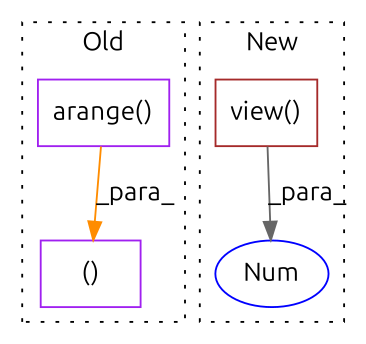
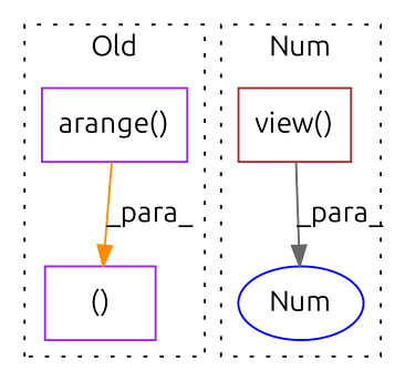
  digraph {
    fontname=Ubuntu
    node [a=75 color=purple fontname=Ubuntu shape=box]
    edge [fontname=Ubuntu]
    n1 [l="13,1" label="arange()" s="2878,2912"]
    n2 [a=54 l=7 label="()" s=2913]
    n3 [color=brown l="16,1" label="view()" s="2702,2723"]
    n4 [a=76 color=blue l=2 label=Num s=2718 shape=ellipse]
    subgraph cluster_1 {
      label=Old
      style=dotted
      n1
      n2
    }
    subgraph cluster_2 {
-     label=New
+     label=Num
      style=dotted
      n3
      n4
    }
    n1 -> n2 [color=darkorange label=_para_]
    n3 -> n4 [color=gray40 label=_para_]
  }
